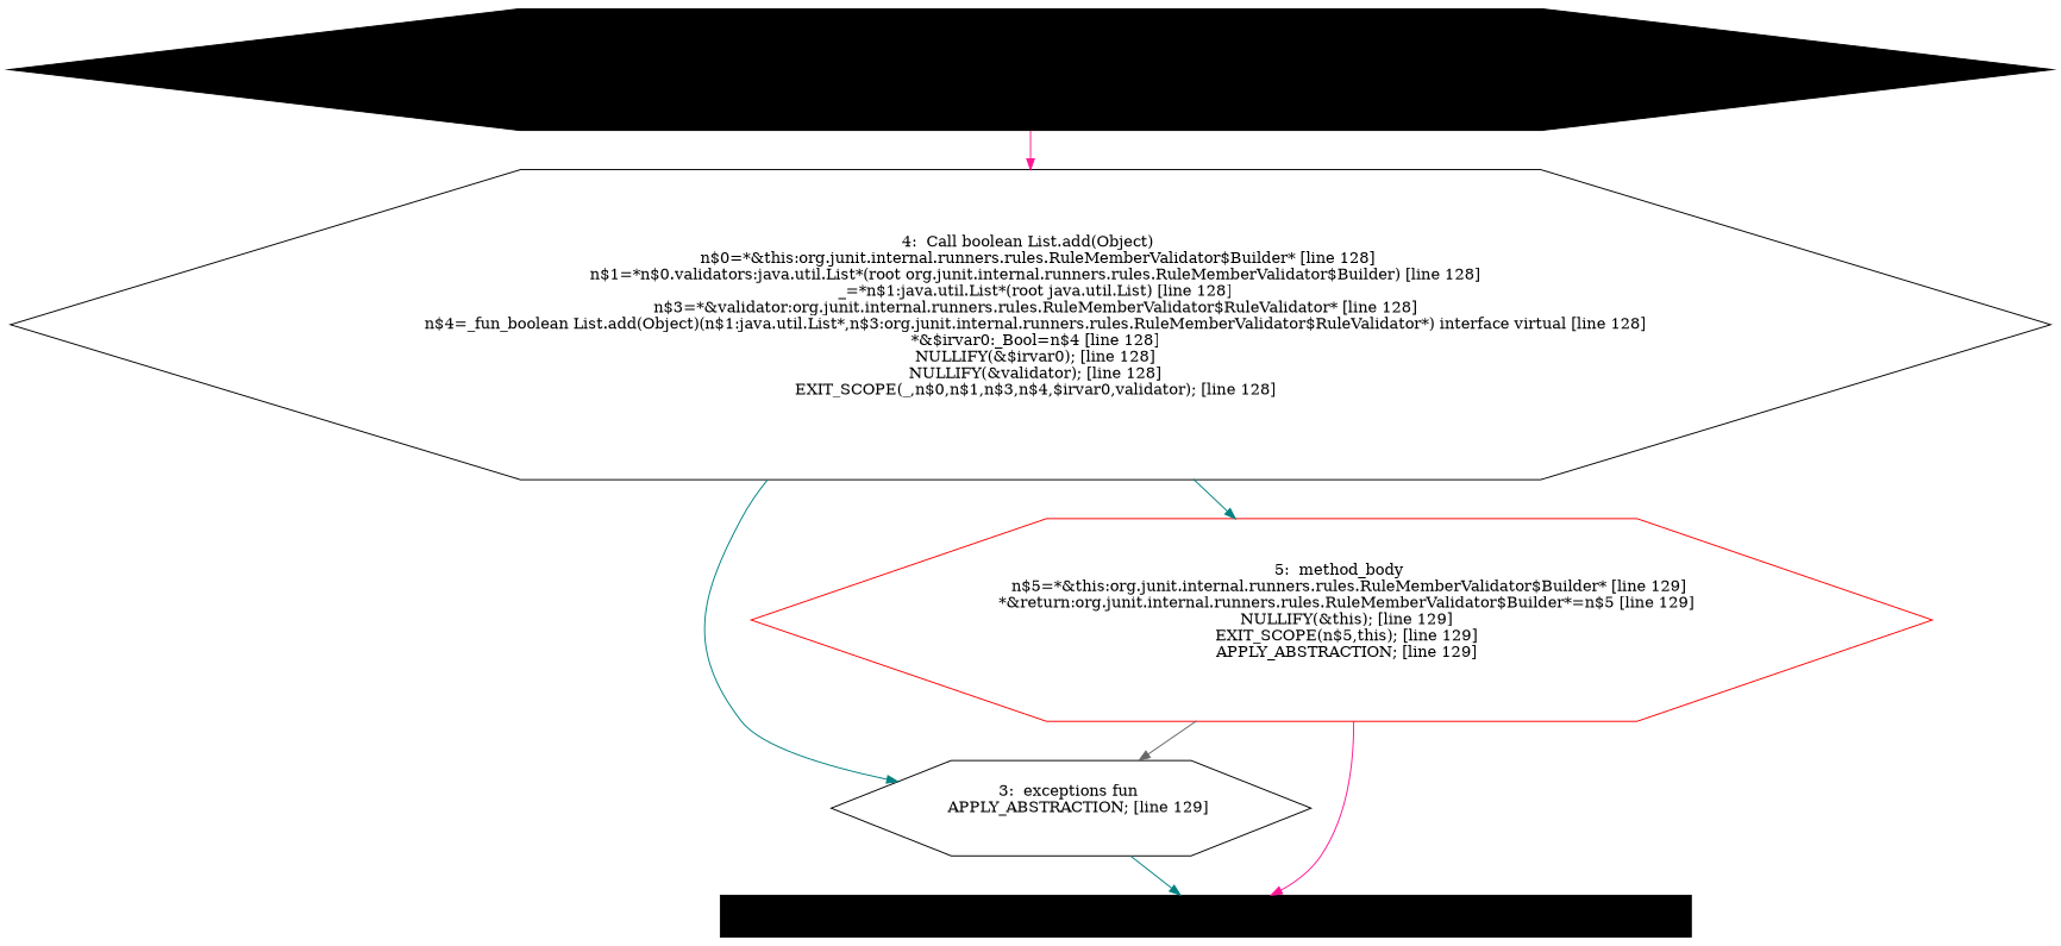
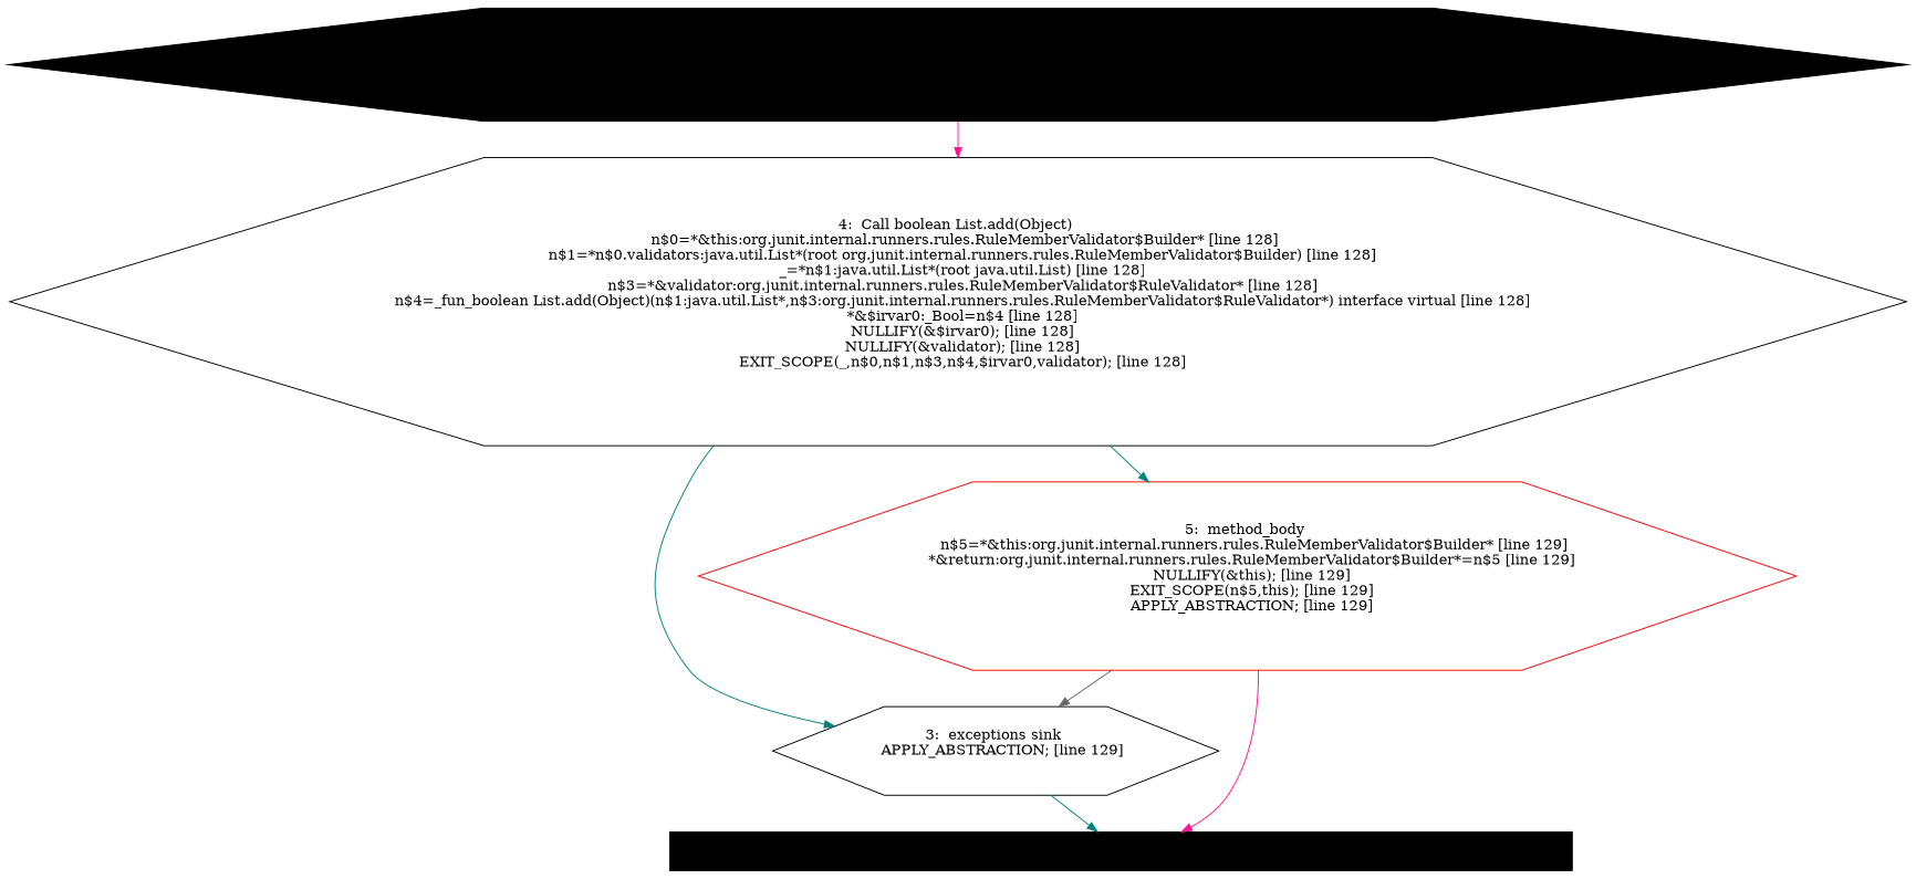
  digraph {
    node [color=black shape=hexagon]
    edge [color=teal]
    n1 [label="1: Start RuleMemberValidator$Builder RuleMemberValidator$Builder.withValidator(RuleMemberValidator$RuleValidator)\nFormals:  this:org.junit.internal.runners.rules.RuleMemberValidator$Builder* validator:org.junit.internal.runners.rules.RuleMemberValidator$RuleValidator*\nLocals:  $irvar0:void \n  " style=filled]
    n2 [label="4:  Call boolean List.add(Object) \n   n$0=*&this:org.junit.internal.runners.rules.RuleMemberValidator$Builder* [line 128]\n  n$1=*n$0.validators:java.util.List*(root org.junit.internal.runners.rules.RuleMemberValidator$Builder) [line 128]\n  _=*n$1:java.util.List*(root java.util.List) [line 128]\n  n$3=*&validator:org.junit.internal.runners.rules.RuleMemberValidator$RuleValidator* [line 128]\n  n$4=_fun_boolean List.add(Object)(n$1:java.util.List*,n$3:org.junit.internal.runners.rules.RuleMemberValidator$RuleValidator*) interface virtual [line 128]\n  *&$irvar0:_Bool=n$4 [line 128]\n  NULLIFY(&$irvar0); [line 128]\n  NULLIFY(&validator); [line 128]\n  EXIT_SCOPE(_,n$0,n$1,n$3,n$4,$irvar0,validator); [line 128]\n "]
-   n3 [label="3:  exceptions fun \n   APPLY_ABSTRACTION; [line 129]\n "]
+   n3 [label="3:  exceptions sink \n   APPLY_ABSTRACTION; [line 129]\n "]
    n4 [label="5:  method_body \n   n$5=*&this:org.junit.internal.runners.rules.RuleMemberValidator$Builder* [line 129]\n  *&return:org.junit.internal.runners.rules.RuleMemberValidator$Builder*=n$5 [line 129]\n  NULLIFY(&this); [line 129]\n  EXIT_SCOPE(n$5,this); [line 129]\n  APPLY_ABSTRACTION; [line 129]\n " color=red]
    n5 [label="2: Exit RuleMemberValidator$Builder RuleMemberValidator$Builder.withValidator(RuleMemberValidator$RuleValidator) \n  " style=filled shape=box]
    n1 -> n2 [color=deeppink]
    n2 -> n3
    n2 -> n4
    n3 -> n5
    n4 -> n3 [color=gray40]
    n4 -> n5 [color=deeppink]
  }
